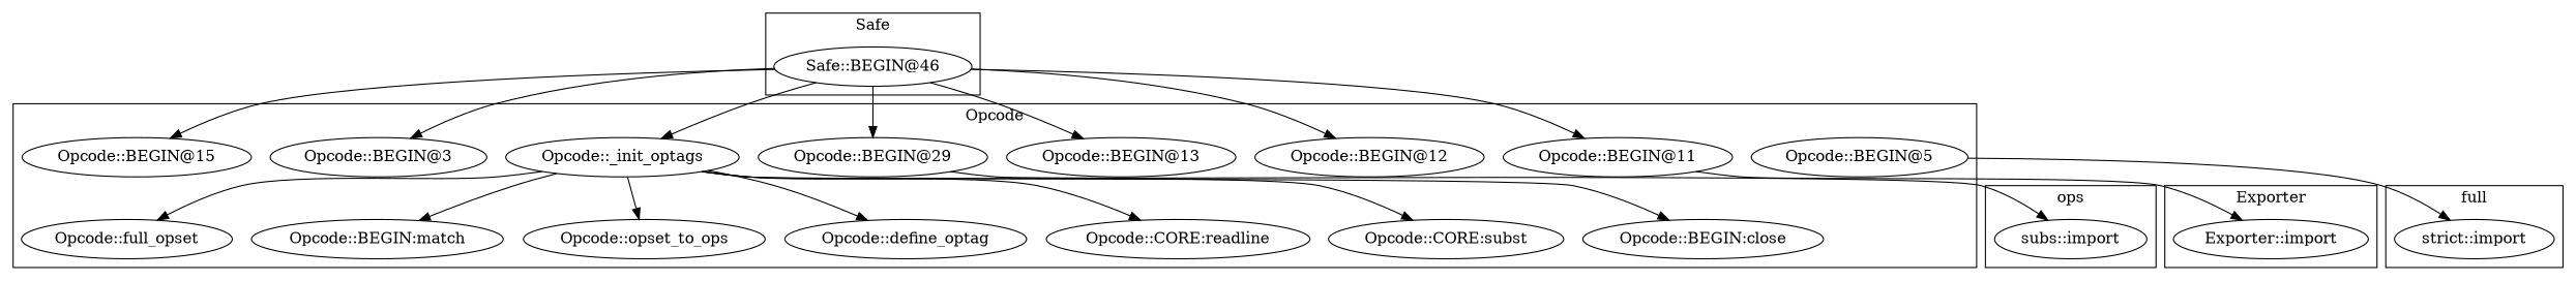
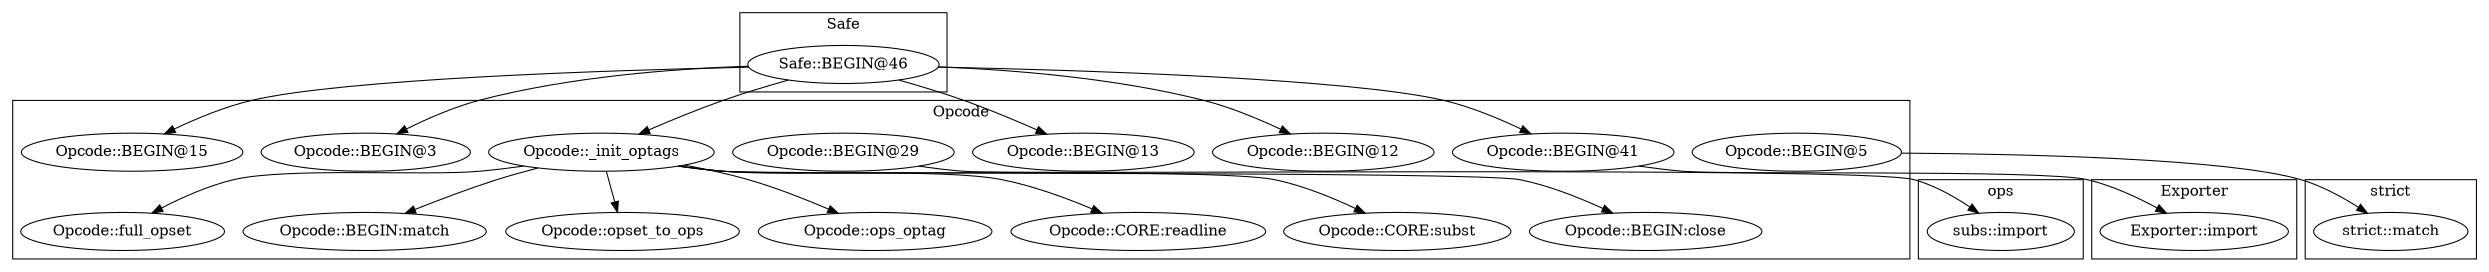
  digraph {
    "Opcode::BEGIN@29"
    "Opcode::full_opset"
    "Opcode::BEGIN@12"
    "Opcode::BEGIN@13"
-   "Opcode::BEGIN@11"
+   "Opcode::BEGIN@11" [label="Opcode::BEGIN@41"]
    n6 [label="Opcode::BEGIN:match"]
    "Opcode::opset_to_ops"
    "Opcode::BEGIN@5"
    "Opcode::BEGIN@3"
-   "Opcode::define_optag"
+   "Opcode::define_optag" [label="Opcode::ops_optag"]
    "Opcode::CORE:readline"
    "Opcode::BEGIN@15"
    "Opcode::CORE:subst"
    n14 [label="Opcode::BEGIN:close"]
    "Opcode::_init_optags"
    "Exporter::import"
    "subs::import"
    "Safe::BEGIN@46"
-   "strict::import"
+   "strict::import" [label="strict::match"]
    subgraph cluster_1 {
      label=Opcode
      "Opcode::BEGIN@29"
      "Opcode::full_opset"
      "Opcode::BEGIN@12"
      "Opcode::BEGIN@13"
      "Opcode::BEGIN@11"
      n6
      "Opcode::opset_to_ops"
      "Opcode::BEGIN@5"
      "Opcode::BEGIN@3"
      "Opcode::define_optag"
      "Opcode::CORE:readline"
      "Opcode::BEGIN@15"
      "Opcode::CORE:subst"
      n14
      "Opcode::_init_optags"
    }
    subgraph cluster_2 {
      label=Exporter
      "Exporter::import"
    }
    subgraph cluster_3 {
      label=ops
      "subs::import"
    }
    subgraph cluster_4 {
      label=Safe
      "Safe::BEGIN@46"
    }
    subgraph cluster_5 {
-     label=full
+     label="strict"
      "strict::import"
    }
    "Opcode::BEGIN@29" -> "subs::import"
    "Opcode::BEGIN@11" -> "Exporter::import"
    "Opcode::BEGIN@5" -> "strict::import"
    "Opcode::_init_optags" -> "Opcode::full_opset"
    "Opcode::_init_optags" -> n6
    "Opcode::_init_optags" -> "Opcode::opset_to_ops"
    "Opcode::_init_optags" -> "Opcode::define_optag"
    "Opcode::_init_optags" -> "Opcode::CORE:readline"
    "Opcode::_init_optags" -> "Opcode::CORE:subst"
    "Opcode::_init_optags" -> n14
-   "Safe::BEGIN@46" -> "Opcode::BEGIN@29"
    "Safe::BEGIN@46" -> "Opcode::BEGIN@12"
    "Safe::BEGIN@46" -> "Opcode::BEGIN@13"
    "Safe::BEGIN@46" -> "Opcode::BEGIN@11"
    "Safe::BEGIN@46" -> "Opcode::BEGIN@3"
    "Safe::BEGIN@46" -> "Opcode::BEGIN@15"
    "Safe::BEGIN@46" -> "Opcode::_init_optags"
  }
